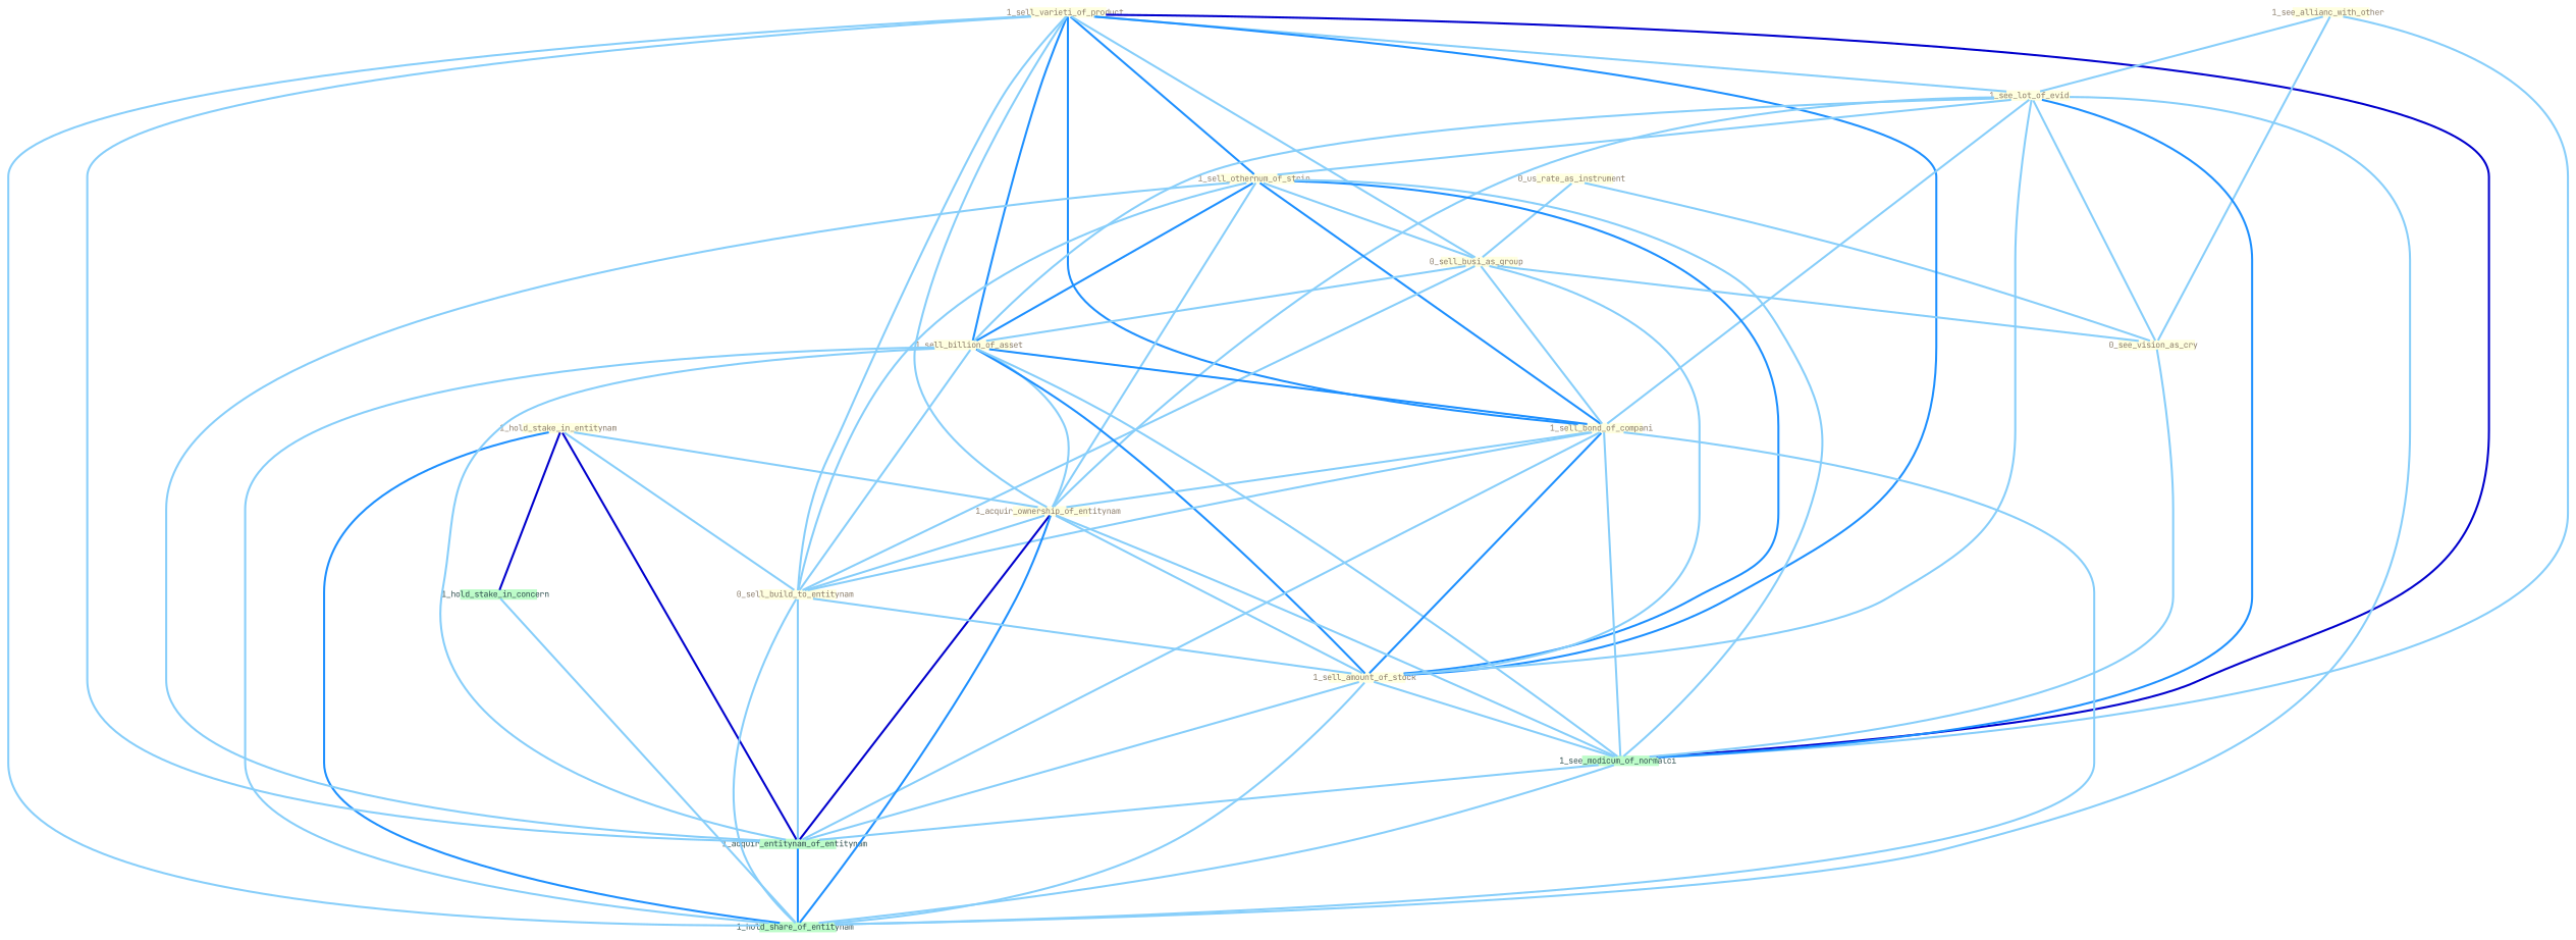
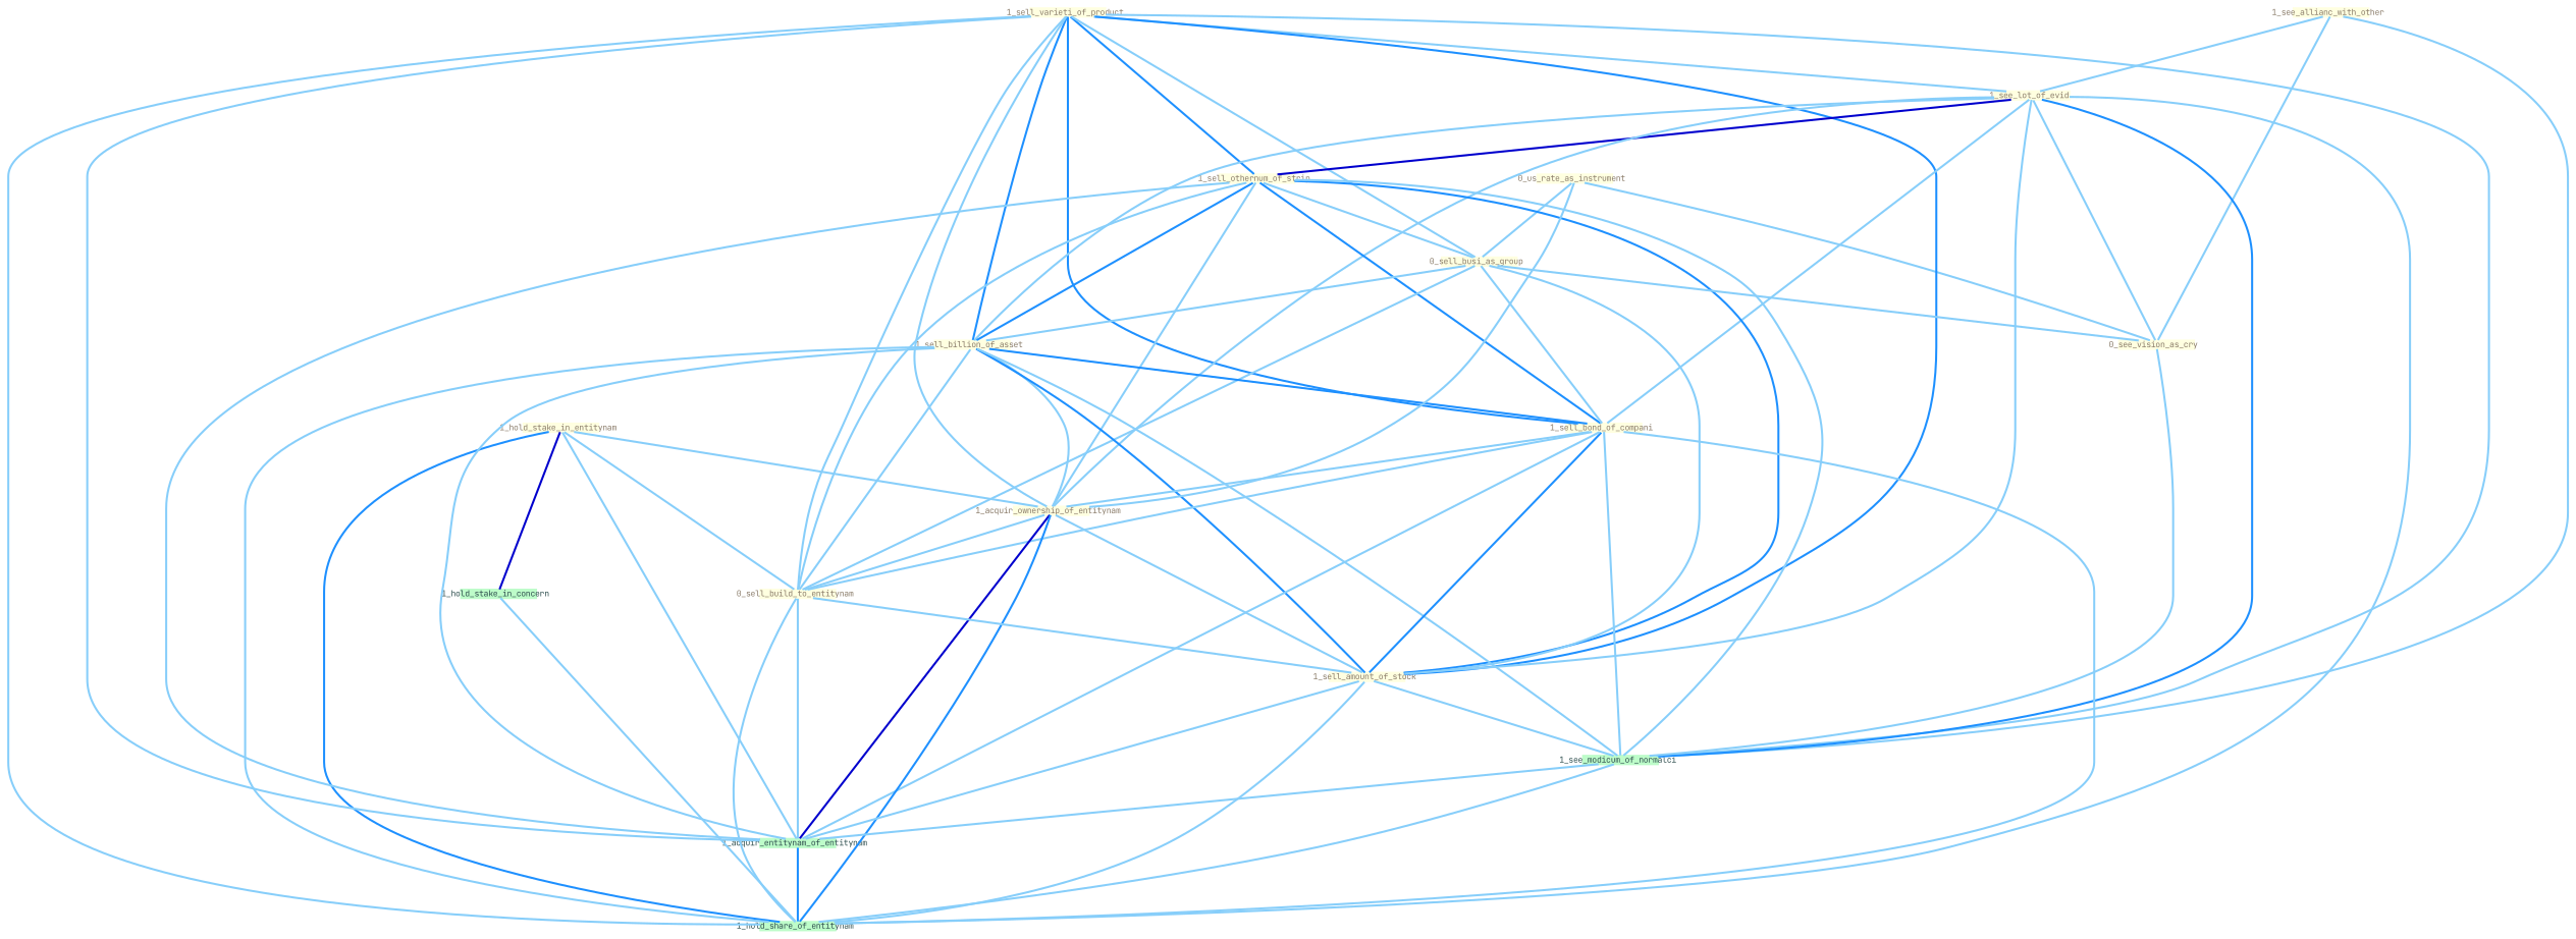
  graph {
    fontname="JetBrains Mono"
    node [color="#ffffe0" fixedsize=true fontcolor="#8b7d6b" fontname="JetBrains Mono" fontsize=4 shape=polygon style=filled]
    edge [color="#87cefa" fontname="JetBrains Mono" w=1]
    "0_us_rate_as_instrument " [height=.06 width=.5]
    "1_hold_stake_in_entitynam " [height=.06 width=.5]
    "1_sell_varieti_of_product " [height=.06 width=.5]
    "1_see_allianc_with_other " [height=.06 width=.5]
    "1_see_lot_of_evid " [height=.06 width=.5]
    "1_sell_othernum_of_strip " [height=.06 width=.5]
    "0_sell_busi_as_group " [height=.06 width=.5]
    "0_see_vision_as_cry " [height=.06 width=.5]
    "1_sell_billion_of_asset " [height=.06 width=.5]
    "1_sell_bond_of_compani " [height=.06 width=.5]
    "1_acquir_ownership_of_entitynam " [height=.06 width=.5]
    "0_sell_build_to_entitynam " [height=.06 width=.5]
    "1_sell_amount_of_stock " [height=.06 width=.5]
    "1_hold_stake_in_concern " [color="#BDFCC9" fontcolor="#2f4f4f" height=.06 width=.5]
    "1_acquir_entitynam_of_entitynam " [color="#BDFCC9" fontcolor="#2f4f4f" height=.06 width=.5]
    "1_hold_share_of_entitynam " [color="#BDFCC9" fontcolor="#2f4f4f" height=.06 width=.5]
    "1_see_modicum_of_normalci " [color="#BDFCC9" fontcolor="#2f4f4f" height=.06 width=.5]
    subgraph sub_1 {
      "0_us_rate_as_instrument "
      "1_hold_stake_in_entitynam "
      "1_sell_varieti_of_product "
      "1_see_allianc_with_other "
      "1_see_lot_of_evid "
      "1_sell_othernum_of_strip "
      "0_sell_busi_as_group "
      "0_see_vision_as_cry "
      "1_sell_billion_of_asset "
      "1_sell_bond_of_compani "
      "1_acquir_ownership_of_entitynam "
      "0_sell_build_to_entitynam "
      "1_sell_amount_of_stock "
    }
    subgraph sub_2 {
    }
    "0_us_rate_as_instrument " -- "0_sell_busi_as_group "
    "0_us_rate_as_instrument " -- "0_see_vision_as_cry "
    "1_hold_stake_in_entitynam " -- "1_acquir_ownership_of_entitynam "
    "1_hold_stake_in_entitynam " -- "0_sell_build_to_entitynam "
    "1_hold_stake_in_entitynam " -- "1_hold_stake_in_concern " [color="#0000cd" w=3]
-   "1_hold_stake_in_entitynam " -- "1_acquir_entitynam_of_entitynam " [color="#0000cd"]
+   "1_hold_stake_in_entitynam " -- "1_acquir_entitynam_of_entitynam "
    "1_hold_stake_in_entitynam " -- "1_hold_share_of_entitynam " [color="#1e90ff" w=2]
    "1_sell_varieti_of_product " -- "1_see_lot_of_evid "
    "1_sell_varieti_of_product " -- "1_sell_othernum_of_strip " [color="#1e90ff" w=2]
    "1_sell_varieti_of_product " -- "0_sell_busi_as_group "
    "1_sell_varieti_of_product " -- "1_sell_billion_of_asset " [color="#1e90ff" w=2]
    "1_sell_varieti_of_product " -- "1_sell_bond_of_compani " [color="#1e90ff" w=2]
    "1_sell_varieti_of_product " -- "1_acquir_ownership_of_entitynam "
    "1_sell_varieti_of_product " -- "0_sell_build_to_entitynam "
    "1_sell_varieti_of_product " -- "1_sell_amount_of_stock " [color="#1e90ff" w=2]
    "1_sell_varieti_of_product " -- "1_acquir_entitynam_of_entitynam "
    "1_sell_varieti_of_product " -- "1_hold_share_of_entitynam "
-   "1_sell_varieti_of_product " -- "1_see_modicum_of_normalci " [color="#0000cd"]
+   "1_sell_varieti_of_product " -- "1_see_modicum_of_normalci "
    "1_see_allianc_with_other " -- "1_see_lot_of_evid "
    "1_see_allianc_with_other " -- "0_see_vision_as_cry "
    "1_see_allianc_with_other " -- "1_see_modicum_of_normalci "
-   "1_see_lot_of_evid " -- "1_sell_othernum_of_strip "
+   "1_see_lot_of_evid " -- "1_sell_othernum_of_strip " [color="#0000cd"]
    "1_see_lot_of_evid " -- "0_see_vision_as_cry "
    "1_see_lot_of_evid " -- "1_sell_billion_of_asset "
    "1_see_lot_of_evid " -- "1_sell_bond_of_compani "
    "1_see_lot_of_evid " -- "1_acquir_ownership_of_entitynam "
    "1_see_lot_of_evid " -- "1_sell_amount_of_stock "
    "1_see_lot_of_evid " -- "1_hold_share_of_entitynam "
    "1_see_lot_of_evid " -- "1_see_modicum_of_normalci " [color="#1e90ff" w=2]
    "1_sell_othernum_of_strip " -- "0_sell_busi_as_group "
    "1_sell_othernum_of_strip " -- "1_sell_billion_of_asset " [color="#1e90ff" w=2]
    "1_sell_othernum_of_strip " -- "1_sell_bond_of_compani " [color="#1e90ff" w=2]
    "1_sell_othernum_of_strip " -- "1_acquir_ownership_of_entitynam "
    "1_sell_othernum_of_strip " -- "0_sell_build_to_entitynam "
    "1_sell_othernum_of_strip " -- "1_sell_amount_of_stock " [color="#1e90ff" w=2]
    "1_sell_othernum_of_strip " -- "1_acquir_entitynam_of_entitynam "
    "1_sell_othernum_of_strip " -- "1_see_modicum_of_normalci "
    "0_sell_busi_as_group " -- "0_see_vision_as_cry "
    "0_sell_busi_as_group " -- "1_sell_billion_of_asset "
    "0_sell_busi_as_group " -- "1_sell_bond_of_compani "
    "0_sell_busi_as_group " -- "0_sell_build_to_entitynam "
    "0_sell_busi_as_group " -- "1_sell_amount_of_stock "
    "0_see_vision_as_cry " -- "1_see_modicum_of_normalci "
    "1_sell_billion_of_asset " -- "1_sell_bond_of_compani " [color="#1e90ff" w=2]
    "1_sell_billion_of_asset " -- "1_acquir_ownership_of_entitynam "
    "1_sell_billion_of_asset " -- "0_sell_build_to_entitynam "
    "1_sell_billion_of_asset " -- "1_sell_amount_of_stock " [color="#1e90ff" w=2]
    "1_sell_billion_of_asset " -- "1_acquir_entitynam_of_entitynam "
    "1_sell_billion_of_asset " -- "1_hold_share_of_entitynam "
    "1_sell_billion_of_asset " -- "1_see_modicum_of_normalci "
    "1_sell_bond_of_compani " -- "1_acquir_ownership_of_entitynam "
    "1_sell_bond_of_compani " -- "0_sell_build_to_entitynam "
    "1_sell_bond_of_compani " -- "1_sell_amount_of_stock " [color="#1e90ff" w=2]
    "1_sell_bond_of_compani " -- "1_acquir_entitynam_of_entitynam "
    "1_sell_bond_of_compani " -- "1_hold_share_of_entitynam "
    "1_sell_bond_of_compani " -- "1_see_modicum_of_normalci "
    "1_acquir_ownership_of_entitynam " -- "0_sell_build_to_entitynam "
    "1_acquir_ownership_of_entitynam " -- "1_sell_amount_of_stock "
    "1_acquir_ownership_of_entitynam " -- "1_acquir_entitynam_of_entitynam " [color="#0000cd" w=3]
    "1_acquir_ownership_of_entitynam " -- "1_hold_share_of_entitynam " [color="#1e90ff" w=2]
-   "1_acquir_ownership_of_entitynam " -- "1_see_modicum_of_normalci "
+   "1_acquir_ownership_of_entitynam " -- "0_us_rate_as_instrument "
    "0_sell_build_to_entitynam " -- "1_sell_amount_of_stock "
    "0_sell_build_to_entitynam " -- "1_acquir_entitynam_of_entitynam "
    "0_sell_build_to_entitynam " -- "1_hold_share_of_entitynam "
    "1_sell_amount_of_stock " -- "1_acquir_entitynam_of_entitynam "
    "1_sell_amount_of_stock " -- "1_hold_share_of_entitynam "
    "1_sell_amount_of_stock " -- "1_see_modicum_of_normalci "
    "1_hold_stake_in_concern " -- "1_hold_share_of_entitynam "
    "1_acquir_entitynam_of_entitynam " -- "1_hold_share_of_entitynam " [color="#1e90ff" w=2]
    "1_see_modicum_of_normalci " -- "1_acquir_entitynam_of_entitynam "
    "1_see_modicum_of_normalci " -- "1_hold_share_of_entitynam "
  }
